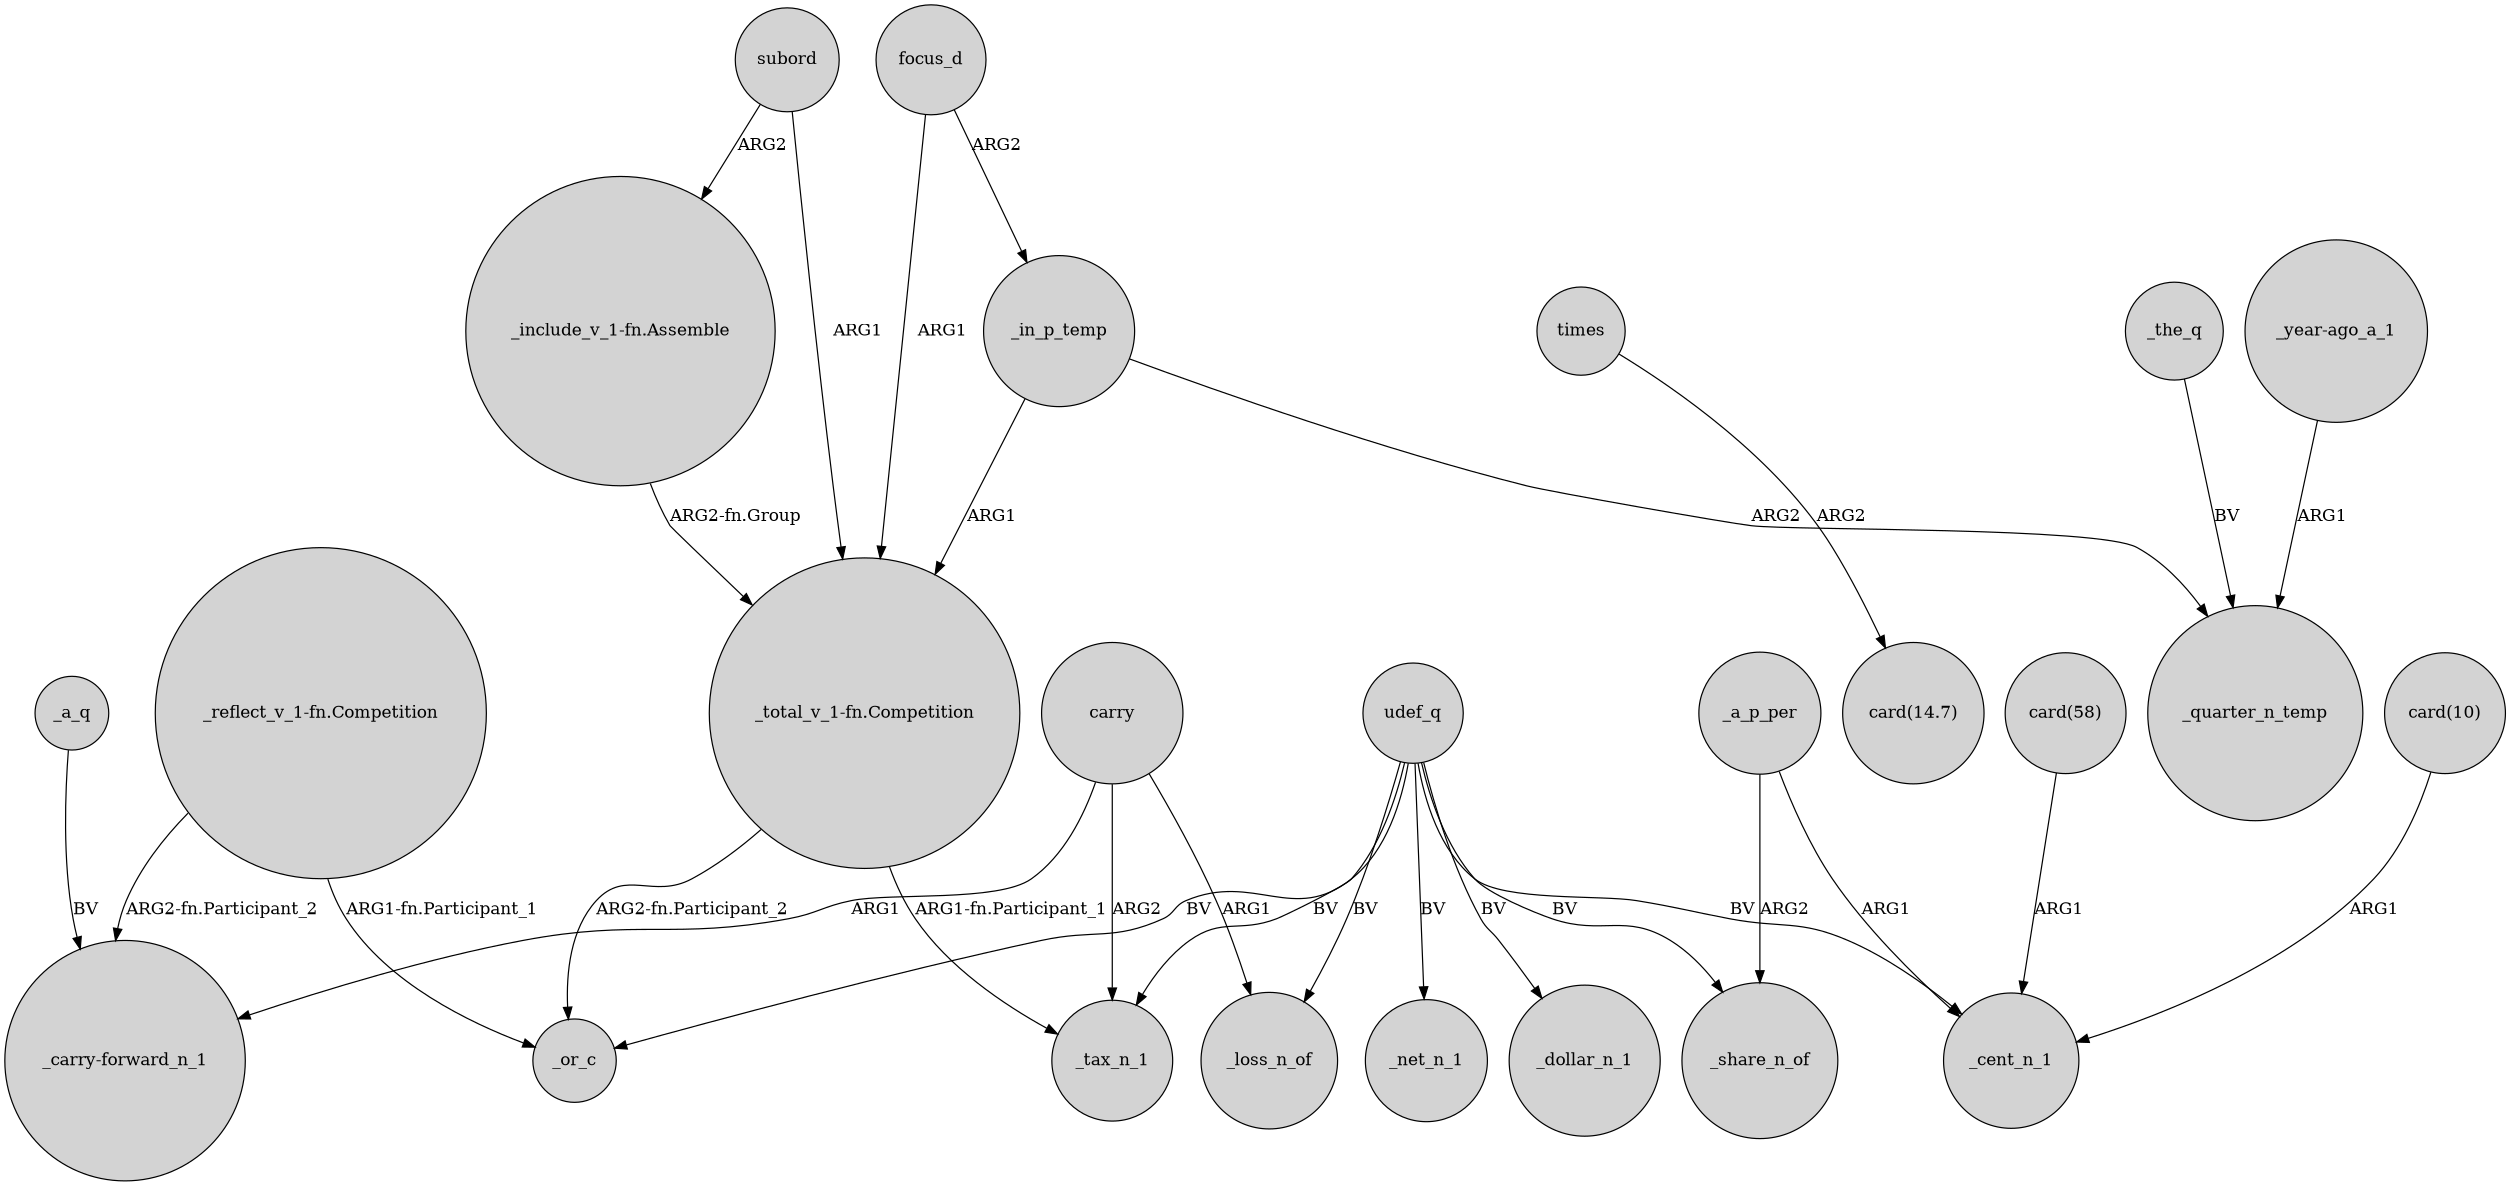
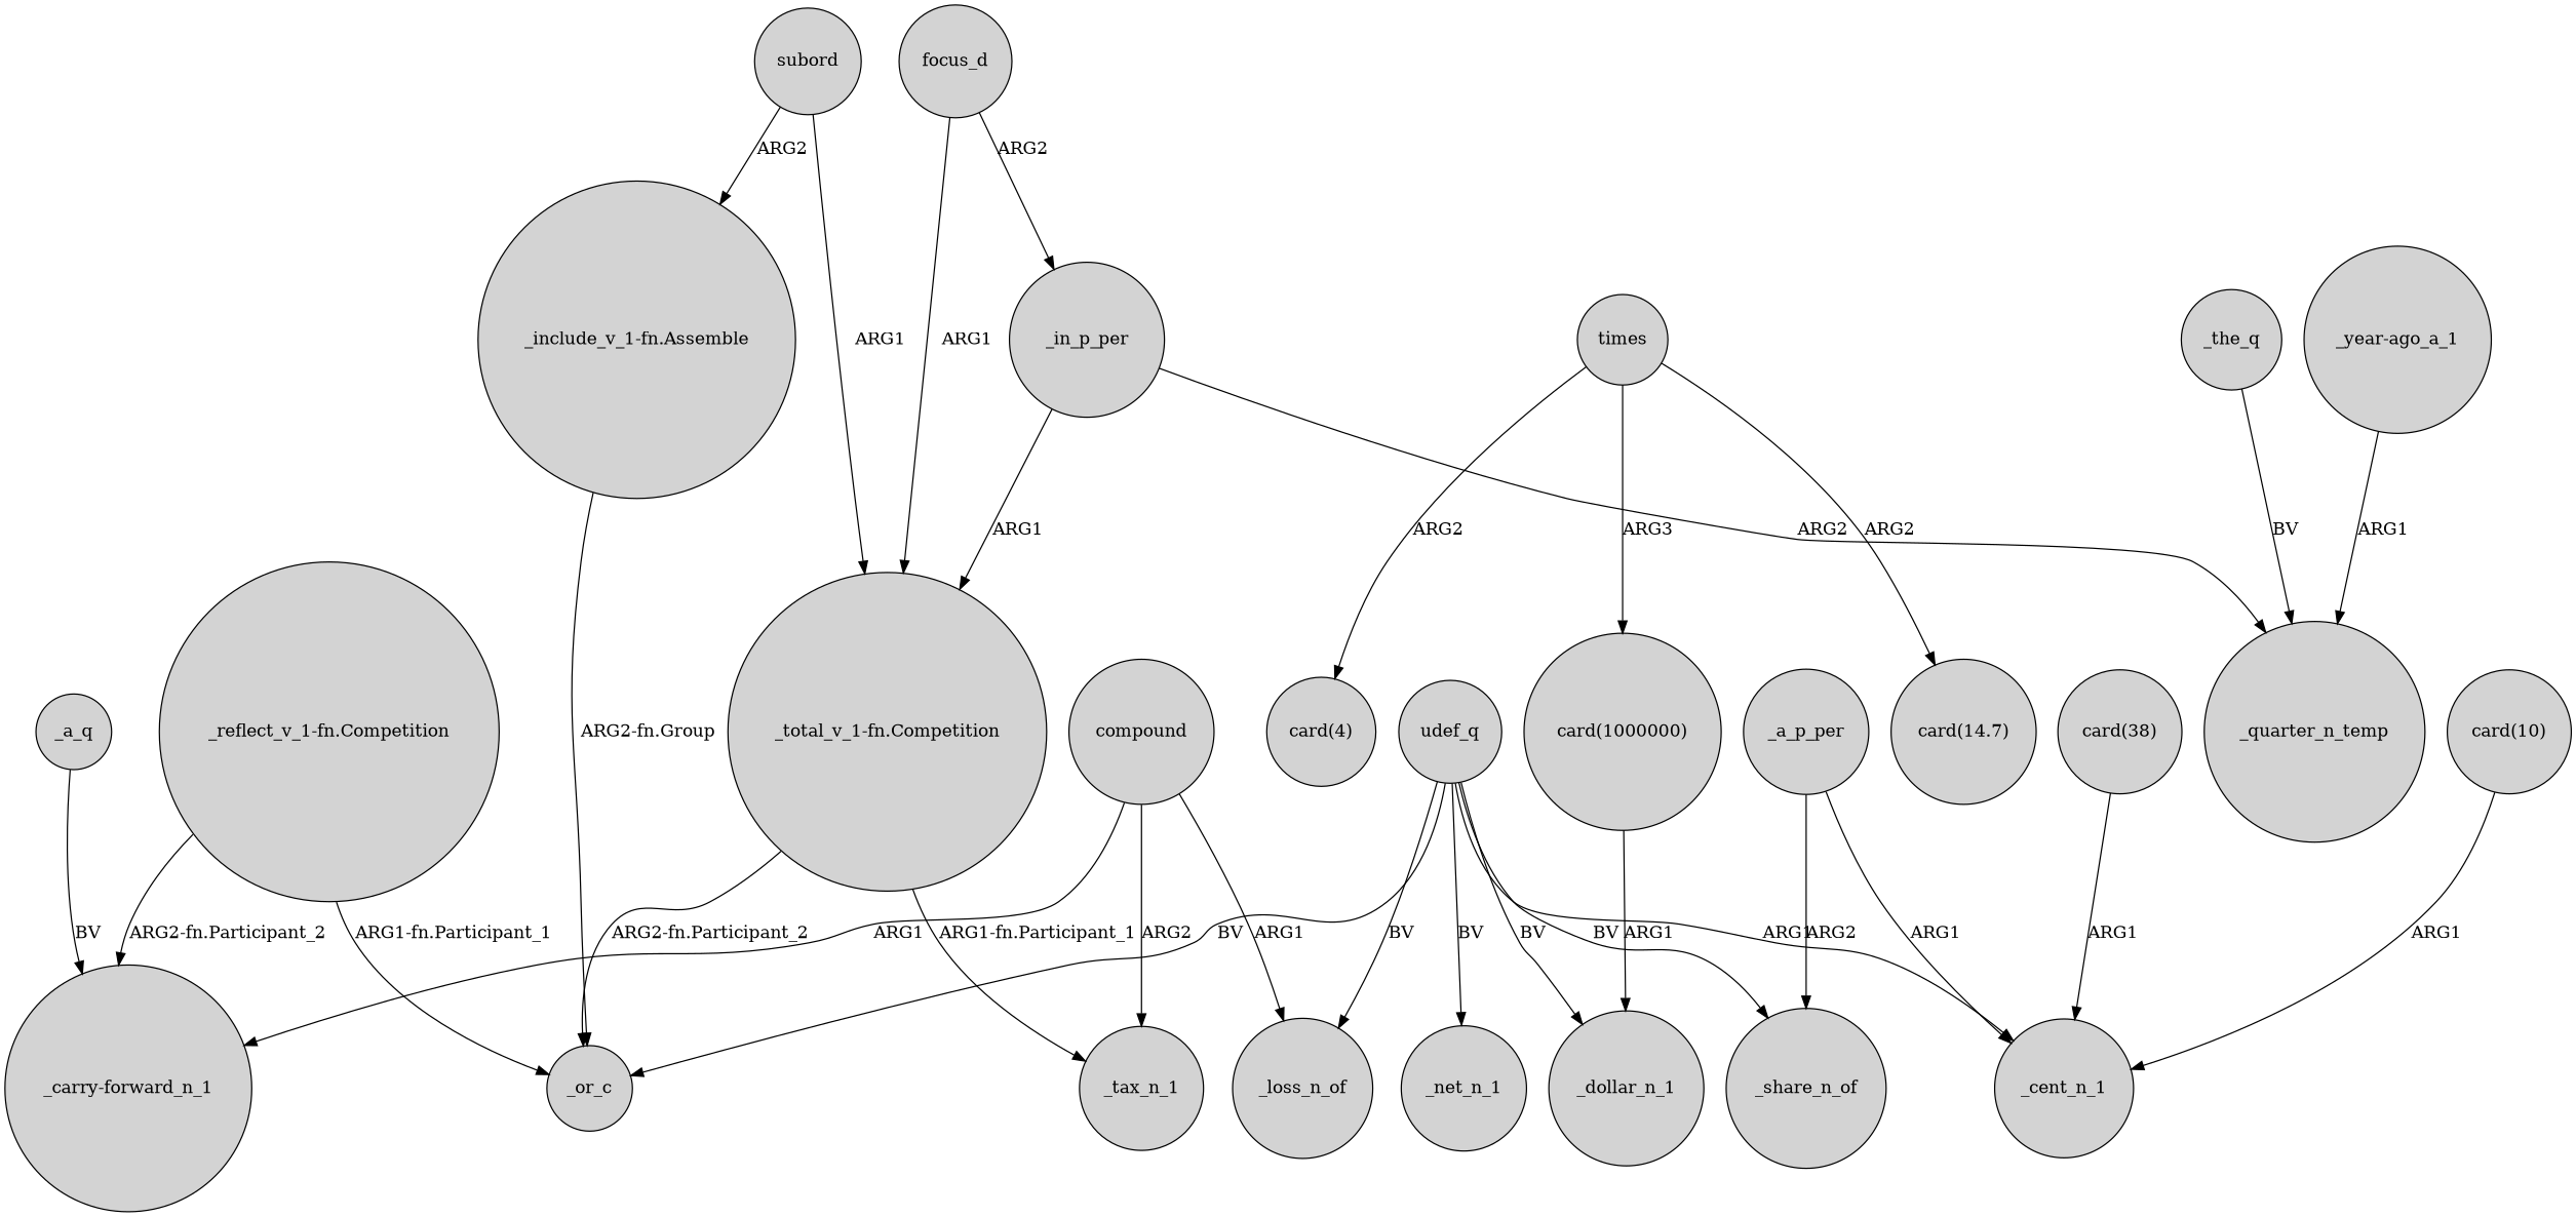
  digraph {
    node [shape=circle style=filled]
    "_reflect_v_1-fn.Competition"
    "_carry-forward_n_1"
    _or_c
-   _in_p_temp
+   _in_p_temp [label=_in_p_per]
    _quarter_n_temp
    "_total_v_1-fn.Competition"
    _tax_n_1
    subord
    "_include_v_1-fn.Assemble"
    _a_p_per
    _cent_n_1
    _share_n_of
    _the_q
    udef_q
    _net_n_1
    _loss_n_of
    _dollar_n_1
    times
+   "card(1000000)"
    "card(14.7)"
-   compound [label=carry]
+   "card(4)"
+   compound
    focus_d
    _a_q
    "_year-ago_a_1"
-   "card(38)" [label="card(58)"]
+   "card(38)"
    "card(10)"
    "_reflect_v_1-fn.Competition" -> "_carry-forward_n_1" [label="ARG2-fn.Participant_2"]
    "_reflect_v_1-fn.Competition" -> _or_c [label="ARG1-fn.Participant_1"]
    _in_p_temp -> _quarter_n_temp [label=ARG2]
    _in_p_temp -> "_total_v_1-fn.Competition" [label=ARG1]
    "_total_v_1-fn.Competition" -> _or_c [label="ARG2-fn.Participant_2"]
    "_total_v_1-fn.Competition" -> _tax_n_1 [label="ARG1-fn.Participant_1"]
    subord -> "_total_v_1-fn.Competition" [label=ARG1]
    subord -> "_include_v_1-fn.Assemble" [label=ARG2]
-   "_include_v_1-fn.Assemble" -> "_total_v_1-fn.Competition" [label="ARG2-fn.Group"]
+   "_include_v_1-fn.Assemble" -> _or_c [label="ARG2-fn.Group"]
    _a_p_per -> _cent_n_1 [label=ARG1]
    _a_p_per -> _share_n_of [label=ARG2]
    _the_q -> _quarter_n_temp [label=BV]
    udef_q -> _or_c [label=BV]
-   udef_q -> _tax_n_1 [label=BV]
-   udef_q -> _cent_n_1 [label=BV]
+   udef_q -> _cent_n_1 [label=ARG1]
    udef_q -> _share_n_of [label=BV]
    udef_q -> _net_n_1 [label=BV]
    udef_q -> _loss_n_of [label=BV]
    udef_q -> _dollar_n_1 [label=BV]
+   times -> "card(1000000)" [label=ARG3]
    times -> "card(14.7)" [label=ARG2]
+   times -> "card(4)" [label=ARG2]
+   "card(1000000)" -> _dollar_n_1 [label=ARG1]
    compound -> "_carry-forward_n_1" [label=ARG1]
    compound -> _tax_n_1 [label=ARG2]
    compound -> _loss_n_of [label=ARG1]
    focus_d -> _in_p_temp [label=ARG2]
    focus_d -> "_total_v_1-fn.Competition" [label=ARG1]
    _a_q -> "_carry-forward_n_1" [label=BV]
    "_year-ago_a_1" -> _quarter_n_temp [label=ARG1]
    "card(38)" -> _cent_n_1 [label=ARG1]
    "card(10)" -> _cent_n_1 [label=ARG1]
  }
